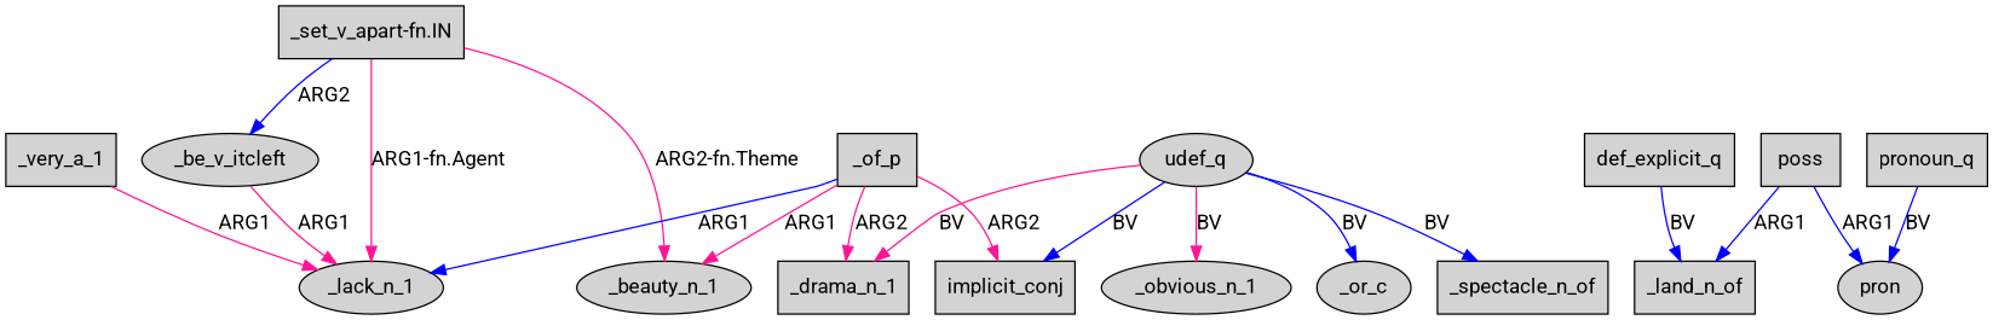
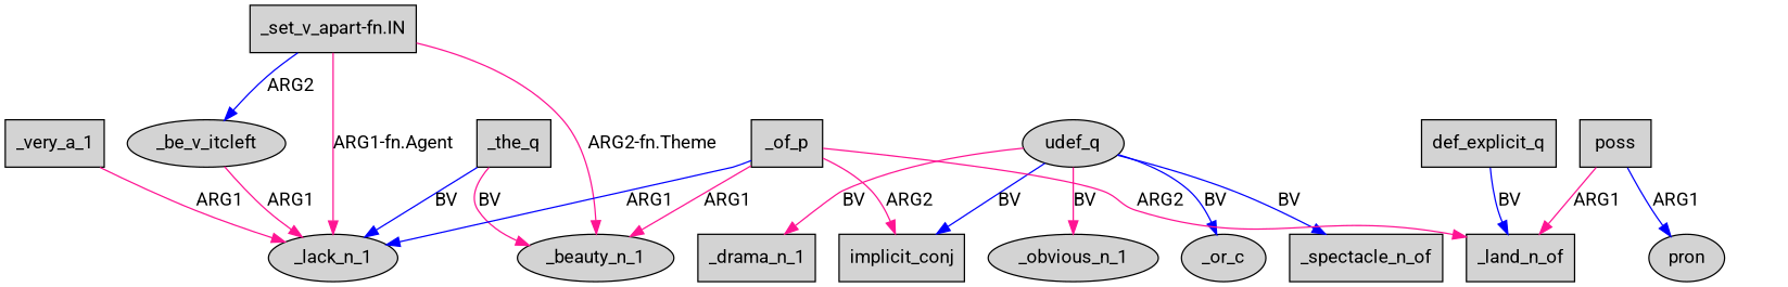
  digraph {
    fontname=Roboto
    node [fontname=Roboto shape=box style=filled]
    edge [color=blue fontname=Roboto]
    _lack_n_1 [shape=ellipse]
+   _the_q
    _beauty_n_1 [shape=ellipse]
    udef_q [shape=ellipse]
    _drama_n_1
    _obvious_n_1 [shape=ellipse]
    _or_c [shape=ellipse]
    implicit_conj
    _spectacle_n_of
    _be_v_itcleft [shape=ellipse]
    "_set_v_apart-fn.IN"
    _of_p
    _land_n_of
    poss
    pron [shape=ellipse]
    def_explicit_q
-   pronoun_q
    _very_a_1
+   _the_q -> _lack_n_1 [label=BV]
+   _the_q -> _beauty_n_1 [color=deeppink label=BV]
    udef_q -> _drama_n_1 [color=deeppink label=BV]
    udef_q -> _obvious_n_1 [color=deeppink label=BV]
    udef_q -> _or_c [label=BV]
    udef_q -> implicit_conj [label=BV]
    udef_q -> _spectacle_n_of [label=BV]
    _be_v_itcleft -> _lack_n_1 [color=deeppink label=ARG1]
    "_set_v_apart-fn.IN" -> _lack_n_1 [color=deeppink label="ARG1-fn.Agent"]
    "_set_v_apart-fn.IN" -> _beauty_n_1 [color=deeppink label="ARG2-fn.Theme"]
    "_set_v_apart-fn.IN" -> _be_v_itcleft [label=ARG2]
    _of_p -> _lack_n_1 [label=ARG1]
    _of_p -> _beauty_n_1 [color=deeppink label=ARG1]
    _of_p -> implicit_conj [color=deeppink label=ARG2]
-   _of_p -> _drama_n_1 [color=deeppink label=ARG2]
-   poss -> _land_n_of [label=ARG1]
+   _of_p -> _land_n_of [color=deeppink label=ARG2]
+   poss -> _land_n_of [color=deeppink label=ARG1]
    poss -> pron [label=ARG1]
    def_explicit_q -> _land_n_of [label=BV]
-   pronoun_q -> pron [label=BV]
    _very_a_1 -> _lack_n_1 [color=deeppink label=ARG1]
  }
